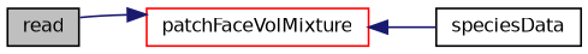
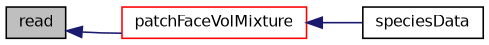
  digraph {
    rankdir=LR
    node [color=black fontname=Helvetica fontsize=10 shape=record]
    edge [color=midnightblue dir=back fontname=Helvetica fontsize=10 labelfontname=Helvetica labelfontsize=10 style=solid]
    n1 [fillcolor=grey75 fontcolor=black height=0.2 label=read style=filled width=0.4]
    n2 [color=red height=0.2 label=patchFaceVolMixture width=0.4]
    n3 [height=0.2 label=speciesData width=0.4]
-   n2 -> n1
+   n1 -> n2
    n2 -> n3
  }
